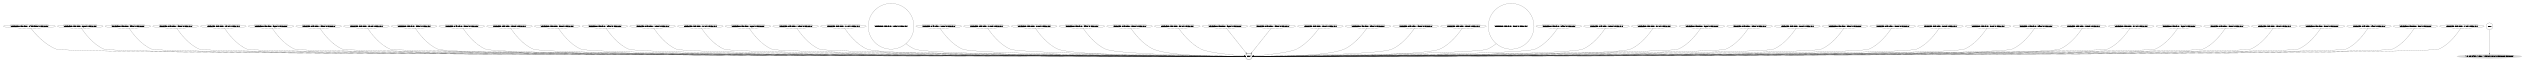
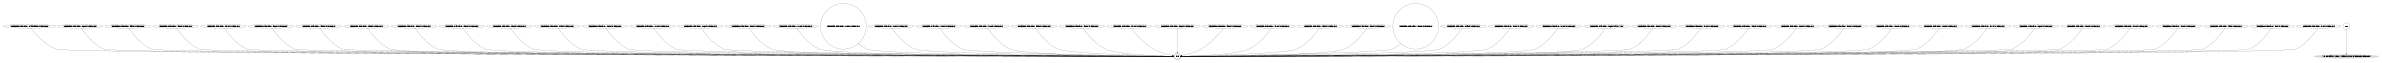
  strict digraph {
    fontname=helvetica
    node [fontname=helvetica shape=ellipse]
    edge [fontname=helvetica]
    n1 [label=end peripheries=2 shape=circle]
    "(obstacle-avoidance auv oilleakagepoint ssssonar0)"
    "(obstacle-avoidance auv t60point ssssonar0)"
    "(obstacle-avoidance auv t59point ssssonar0)"
    "(obstacle-avoidance auv t58point ssssonar0)"
    "(obstacle-avoidance auv t57point ssssonar0)"
    "(obstacle-avoidance auv t56point ssssonar0)"
    "(obstacle-avoidance auv t55point ssssonar0)"
-   "(obstacle-avoidance auv t54point ssssonar0)"
    "(obstacle-avoidance auv t53point ssssonar0)"
    "(obstacle-avoidance auv t52point ssssonar0)"
    "(obstacle-avoidance auv t51point ssssonar0)"
    "(obstacle-avoidance auv t50point ssssonar0)"
    "(obstacle-avoidance auv t49point ssssonar0)"
    "(obstacle-avoidance auv t48point ssssonar0)"
    "(obstacle-avoidance auv t47point ssssonar0)"
    "(obstacle-avoidance auv t46point ssssonar0)"
    "(obstacle-avoidance auv t45point ssssonar0)"
    "(obstacle-avoidance auv t44point ssssonar0)"
    "(obstacle-avoidance auv t43point ssssonar0)" [shape=circle]
    "(obstacle-avoidance auv t42point ssssonar0)"
    "(obstacle-avoidance auv t41point ssssonar0)"
    "(obstacle-avoidance auv t40point ssssonar0)"
    "(obstacle-avoidance auv t39point ssssonar0)"
    "(obstacle-avoidance auv t38point ssssonar0)"
    "(obstacle-avoidance auv t37point ssssonar0)"
    "(obstacle-avoidance auv t36point ssssonar0)"
    "(obstacle-avoidance auv t35point ssssonar0)"
    "(obstacle-avoidance auv t34point ssssonar0)"
    "(obstacle-avoidance auv t33point ssssonar0)"
    "(obstacle-avoidance auv t32point ssssonar0)"
-   "(obstacle-avoidance auv t31point ssssonar0)"
    "(obstacle-avoidance auv t30point ssssonar0)" [shape=circle]
    "(obstacle-avoidance auv t29point ssssonar0)"
    "(obstacle-avoidance auv t28point ssssonar0)"
    "(obstacle-avoidance auv t27point ssssonar0)"
-   "(obstacle-avoidance auv t26point ssssonar0)"
+   "(obstacle-avoidance auv t26point ssssonar0)" [label="(obstacle-avoidance auv t26point following0)"]
    "(obstacle-avoidance auv t25point ssssonar0)"
    "(obstacle-avoidance auv t24point ssssonar0)"
    "(obstacle-avoidance auv t23point ssssonar0)"
    "(obstacle-avoidance auv t22point ssssonar0)"
    "(obstacle-avoidance auv t21point ssssonar0)"
    "(obstacle-avoidance auv t20point ssssonar0)"
-   "(obstacle-avoidance auv t19point ssssonar0)"
    "(obstacle-avoidance auv t18point ssssonar0)"
    "(obstacle-avoidance auv t17point ssssonar0)"
    "(obstacle-avoidance auv t16point ssssonar0)"
    "(obstacle-avoidance auv t12point ssssonar0)"
    "(obstacle-avoidance auv t11point ssssonar0)"
    "(obstacle-avoidance auv t10point ssssonar0)"
    "(obstacle-avoidance auv t9point ssssonar0)"
    "(obstacle-avoidance auv t8point ssssonar0)"
    "(obstacle-avoidance auv t7point ssssonar0)"
    n54 [label=start peripheries=1 shape=circle]
    "(waypoint-following auv initialpoint t7point ssssonar1 ssssonar0)" [color=lightgrey style=filled]
    "(obstacle-avoidance auv oilleakagepoint ssssonar0)" -> n1
    "(obstacle-avoidance auv t60point ssssonar0)" -> n1
    "(obstacle-avoidance auv t59point ssssonar0)" -> n1
    "(obstacle-avoidance auv t58point ssssonar0)" -> n1
    "(obstacle-avoidance auv t57point ssssonar0)" -> n1
    "(obstacle-avoidance auv t56point ssssonar0)" -> n1
    "(obstacle-avoidance auv t55point ssssonar0)" -> n1
-   "(obstacle-avoidance auv t54point ssssonar0)" -> n1
    "(obstacle-avoidance auv t53point ssssonar0)" -> n1
    "(obstacle-avoidance auv t52point ssssonar0)" -> n1
    "(obstacle-avoidance auv t51point ssssonar0)" -> n1
    "(obstacle-avoidance auv t50point ssssonar0)" -> n1
    "(obstacle-avoidance auv t49point ssssonar0)" -> n1
    "(obstacle-avoidance auv t48point ssssonar0)" -> n1
    "(obstacle-avoidance auv t47point ssssonar0)" -> n1
    "(obstacle-avoidance auv t46point ssssonar0)" -> n1
    "(obstacle-avoidance auv t45point ssssonar0)" -> n1
    "(obstacle-avoidance auv t44point ssssonar0)" -> n1
    "(obstacle-avoidance auv t43point ssssonar0)" -> n1
    "(obstacle-avoidance auv t42point ssssonar0)" -> n1
    "(obstacle-avoidance auv t41point ssssonar0)" -> n1
    "(obstacle-avoidance auv t40point ssssonar0)" -> n1
    "(obstacle-avoidance auv t39point ssssonar0)" -> n1
    "(obstacle-avoidance auv t38point ssssonar0)" -> n1
    "(obstacle-avoidance auv t37point ssssonar0)" -> n1
    "(obstacle-avoidance auv t36point ssssonar0)" -> n1
    "(obstacle-avoidance auv t35point ssssonar0)" -> n1
    "(obstacle-avoidance auv t34point ssssonar0)" -> n1
    "(obstacle-avoidance auv t33point ssssonar0)" -> n1
    "(obstacle-avoidance auv t32point ssssonar0)" -> n1
-   "(obstacle-avoidance auv t31point ssssonar0)" -> n1
    "(obstacle-avoidance auv t30point ssssonar0)" -> n1
    "(obstacle-avoidance auv t29point ssssonar0)" -> n1
    "(obstacle-avoidance auv t28point ssssonar0)" -> n1
    "(obstacle-avoidance auv t27point ssssonar0)" -> n1
    "(obstacle-avoidance auv t26point ssssonar0)" -> n1
    "(obstacle-avoidance auv t25point ssssonar0)" -> n1
    "(obstacle-avoidance auv t24point ssssonar0)" -> n1
    "(obstacle-avoidance auv t23point ssssonar0)" -> n1
    "(obstacle-avoidance auv t22point ssssonar0)" -> n1
    "(obstacle-avoidance auv t21point ssssonar0)" -> n1
    "(obstacle-avoidance auv t20point ssssonar0)" -> n1
-   "(obstacle-avoidance auv t19point ssssonar0)" -> n1
    "(obstacle-avoidance auv t18point ssssonar0)" -> n1
    "(obstacle-avoidance auv t17point ssssonar0)" -> n1
    "(obstacle-avoidance auv t16point ssssonar0)" -> n1
    "(obstacle-avoidance auv t12point ssssonar0)" -> n1
    "(obstacle-avoidance auv t11point ssssonar0)" -> n1
    "(obstacle-avoidance auv t10point ssssonar0)" -> n1
    "(obstacle-avoidance auv t9point ssssonar0)" -> n1
    "(obstacle-avoidance auv t8point ssssonar0)" -> n1
    "(obstacle-avoidance auv t7point ssssonar0)" -> n1
    n54 -> "(waypoint-following auv initialpoint t7point ssssonar1 ssssonar0)"
  }
